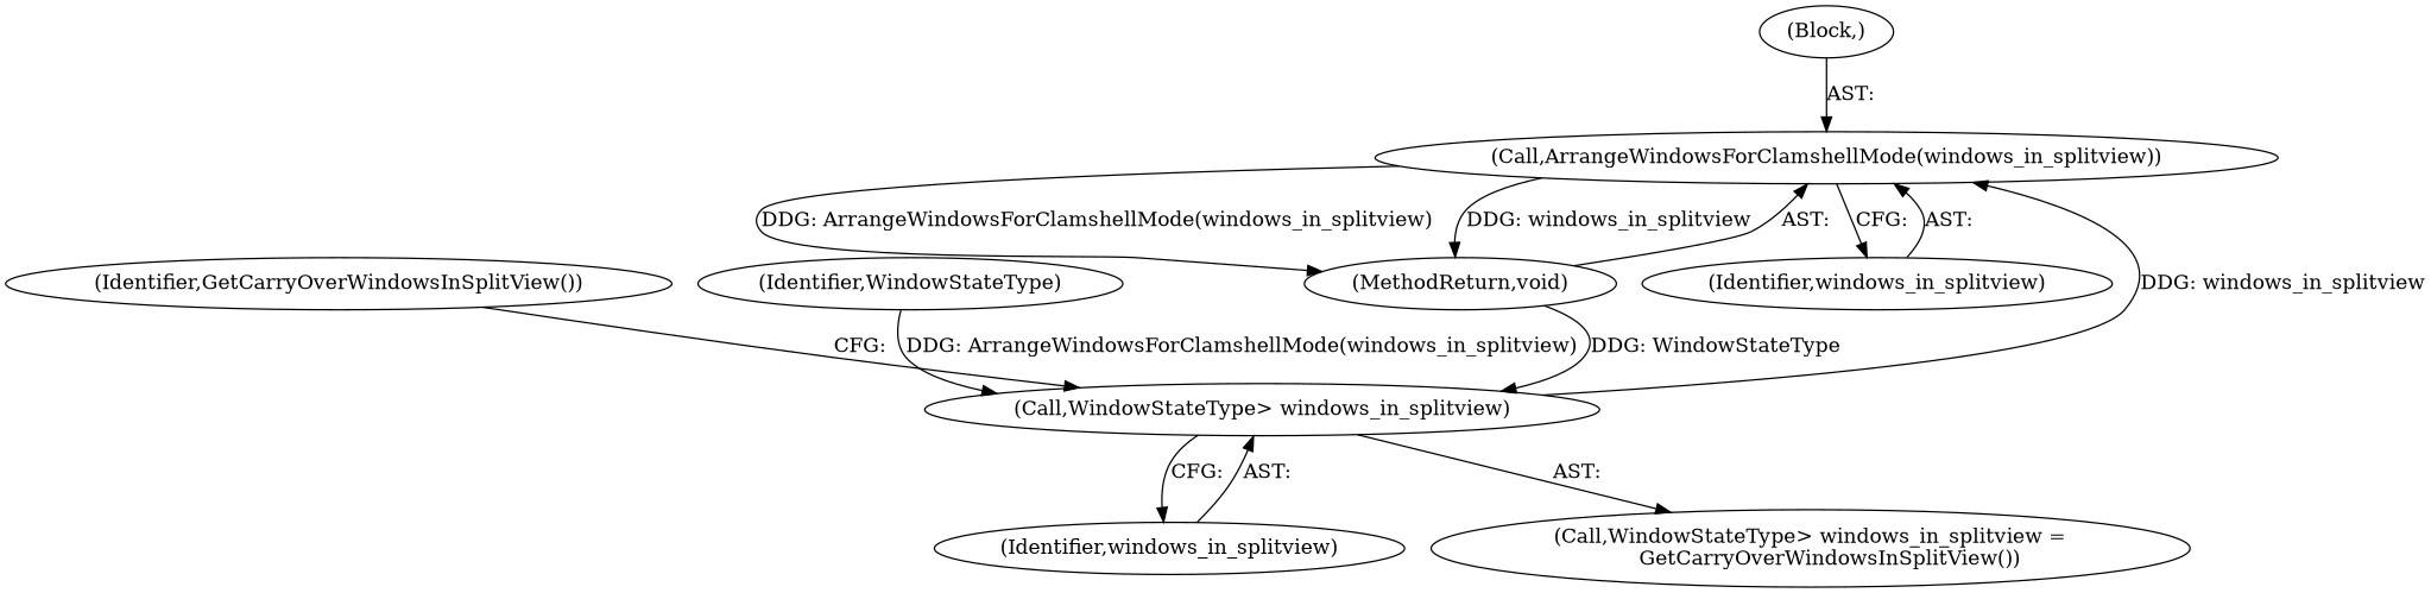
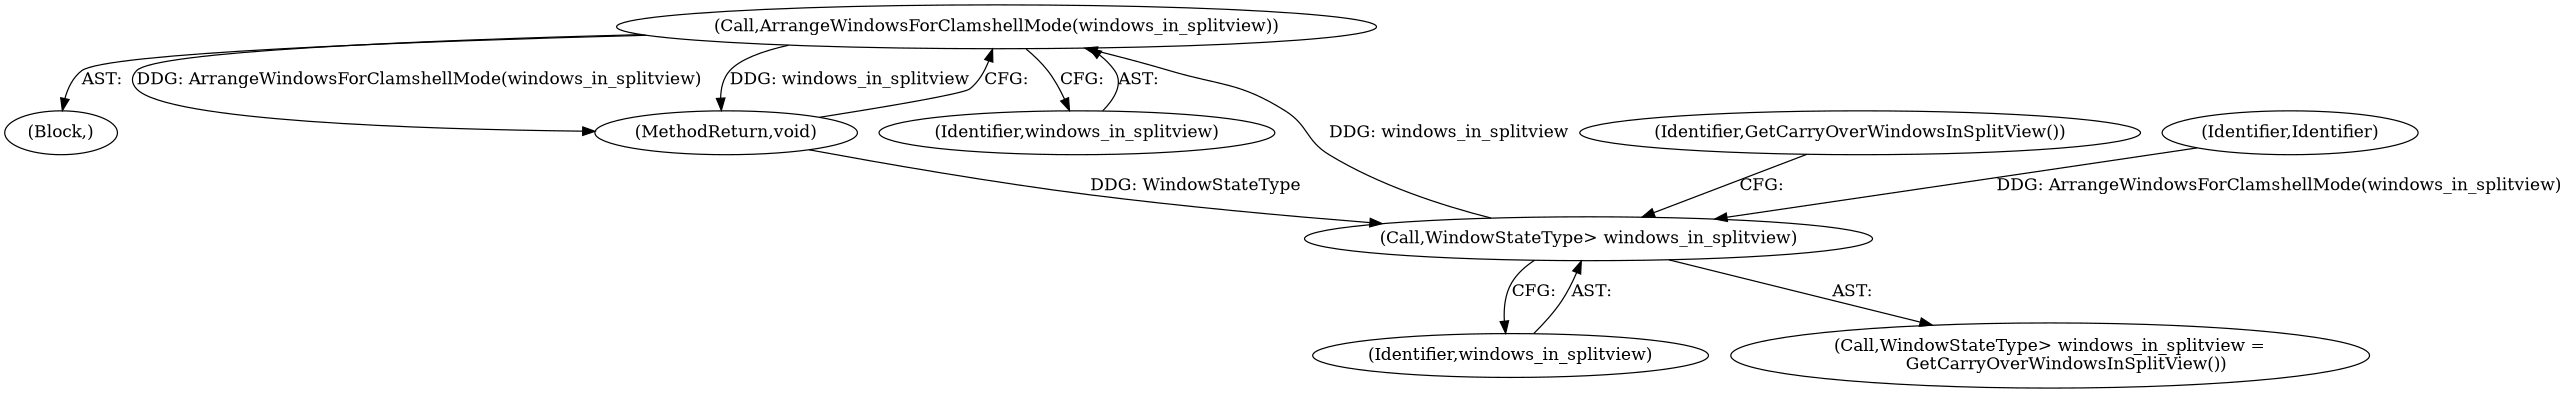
  digraph {
    n1 [label="(Call,ArrangeWindowsForClamshellMode(windows_in_splitview))"]
    n2 [label="(Block,)"]
    n3 [label="(MethodReturn,void)"]
    n4 [label="(Identifier,windows_in_splitview)"]
    n5 [label="(Call,WindowStateType> windows_in_splitview)"]
    n6 [label="(Identifier,windows_in_splitview)"]
    n7 [label="(Call,WindowStateType> windows_in_splitview =\n      GetCarryOverWindowsInSplitView())"]
    n8 [label="(Identifier,GetCarryOverWindowsInSplitView())"]
-   n9 [label="(Identifier,WindowStateType)"]
-   n2 -> n1 [label="AST: "]
+   n9 [label="(Identifier,Identifier)"]
+   n1 -> n2 [label="AST: "]
    n1 -> n3 [label="DDG: ArrangeWindowsForClamshellMode(windows_in_splitview)"]
    n1 -> n3 [label="DDG: windows_in_splitview"]
    n1 -> n4 [label="CFG: "]
-   n3 -> n1 [label="AST: "]
+   n3 -> n1 [label="CFG: "]
    n3 -> n5 [label="DDG: WindowStateType"]
    n4 -> n1 [label="AST: "]
    n5 -> n1 [label="DDG: windows_in_splitview"]
    n5 -> n6 [label="CFG: "]
    n5 -> n7 [label="AST: "]
    n6 -> n5 [label="AST: "]
    n8 -> n5 [label="CFG: "]
    n9 -> n5 [label="DDG: ArrangeWindowsForClamshellMode(windows_in_splitview)"]
  }
